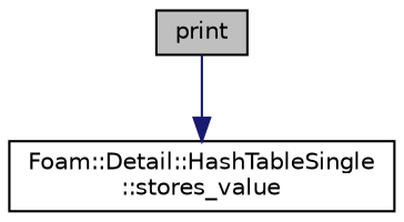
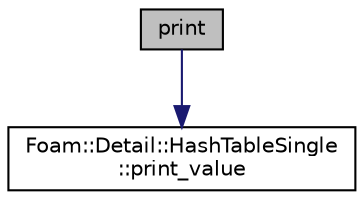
  digraph {
    rankdir=TB
    node [color=black fontname=Helvetica fontsize=10 shape=record]
    n1 [fillcolor=grey75 fontcolor=black height=0.2 label=print style=filled width=0.4]
-   n2 [height=0.2 label="Foam::Detail::HashTableSingle\l::stores_value" width=0.4]
+   n2 [height=0.2 label="Foam::Detail::HashTableSingle\l::print_value" width=0.4]
    n1 -> n2 [color=midnightblue fontname=Helvetica fontsize=10 labelfontname=Helvetica labelfontsize=10 style=solid]
  }
